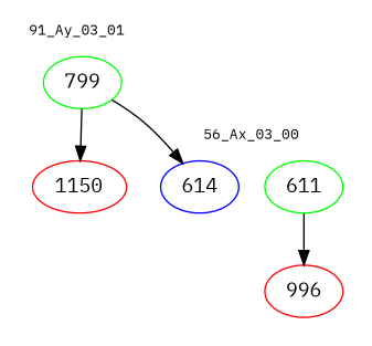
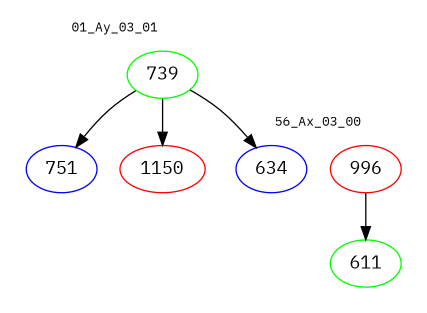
  digraph {
    fontname="IBM Plex Mono"
    node [color=green fontname="IBM Plex Mono"]
    edge [color=black fontname="IBM Plex Mono"]
    n1 [label=611]
    n2 [color=red label=996]
-   n3 [color=blue label=614]
-   n4 [label=799]
+   n3 [color=blue label=634]
+   n4 [label=739]
+   n5 [color=blue label=751]
    n6 [color=red label=1150]
    subgraph cluster_1 {
      color=white
      fontsize=10
      label="56_Ax_03_00"
      n1
      n2
      n3
    }
    subgraph cluster_2 {
      color=white
      fontsize=10
-     label="91_Ay_03_01"
+     label="01_Ay_03_01"
      n4
+     n5
      n6
    }
-   n1 -> n2
+   n2 -> n1
    n4 -> n3
+   n4 -> n5
    n4 -> n6
  }
